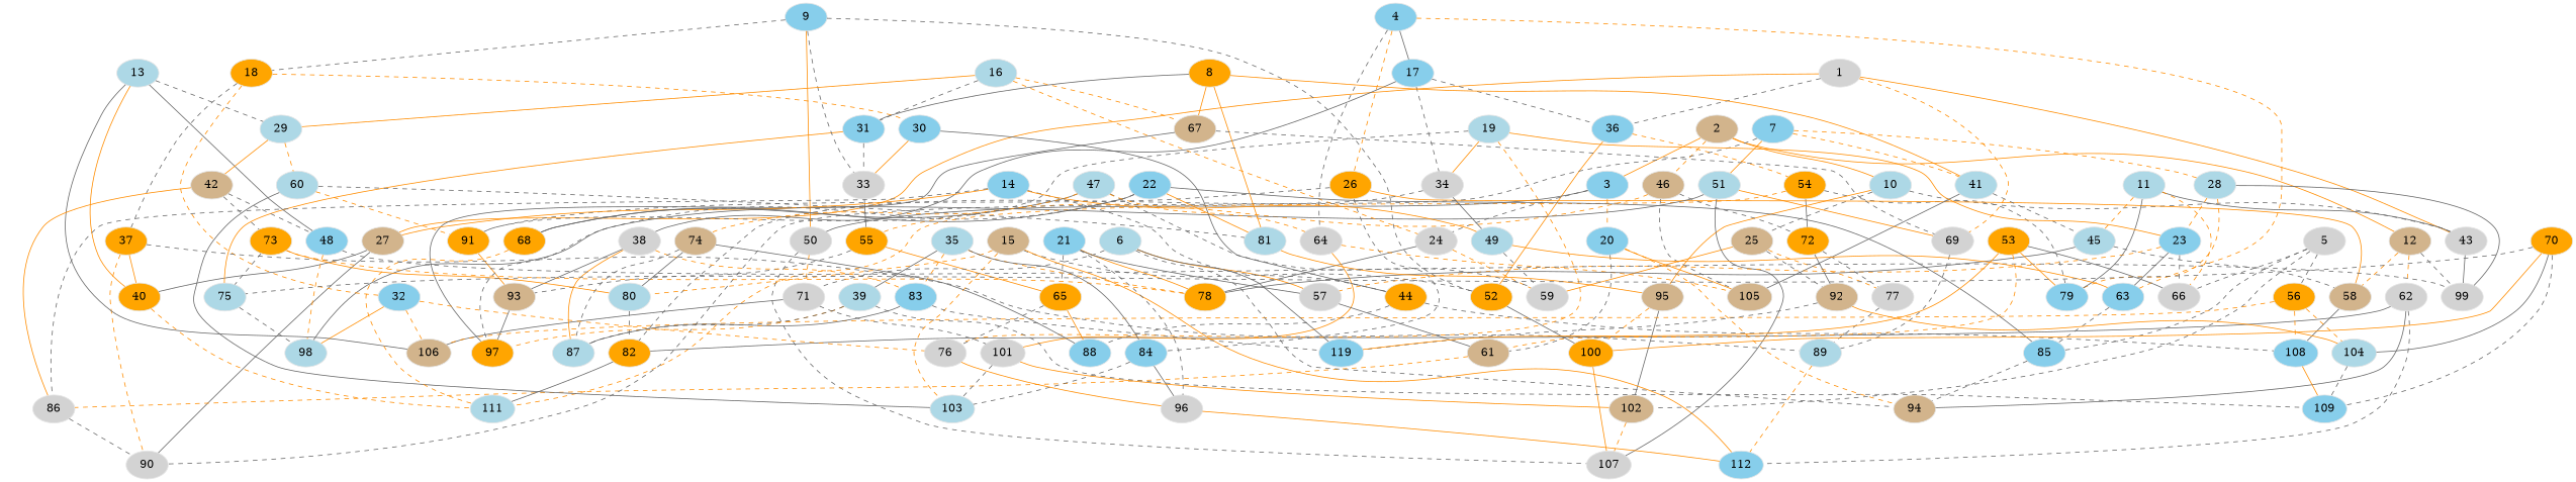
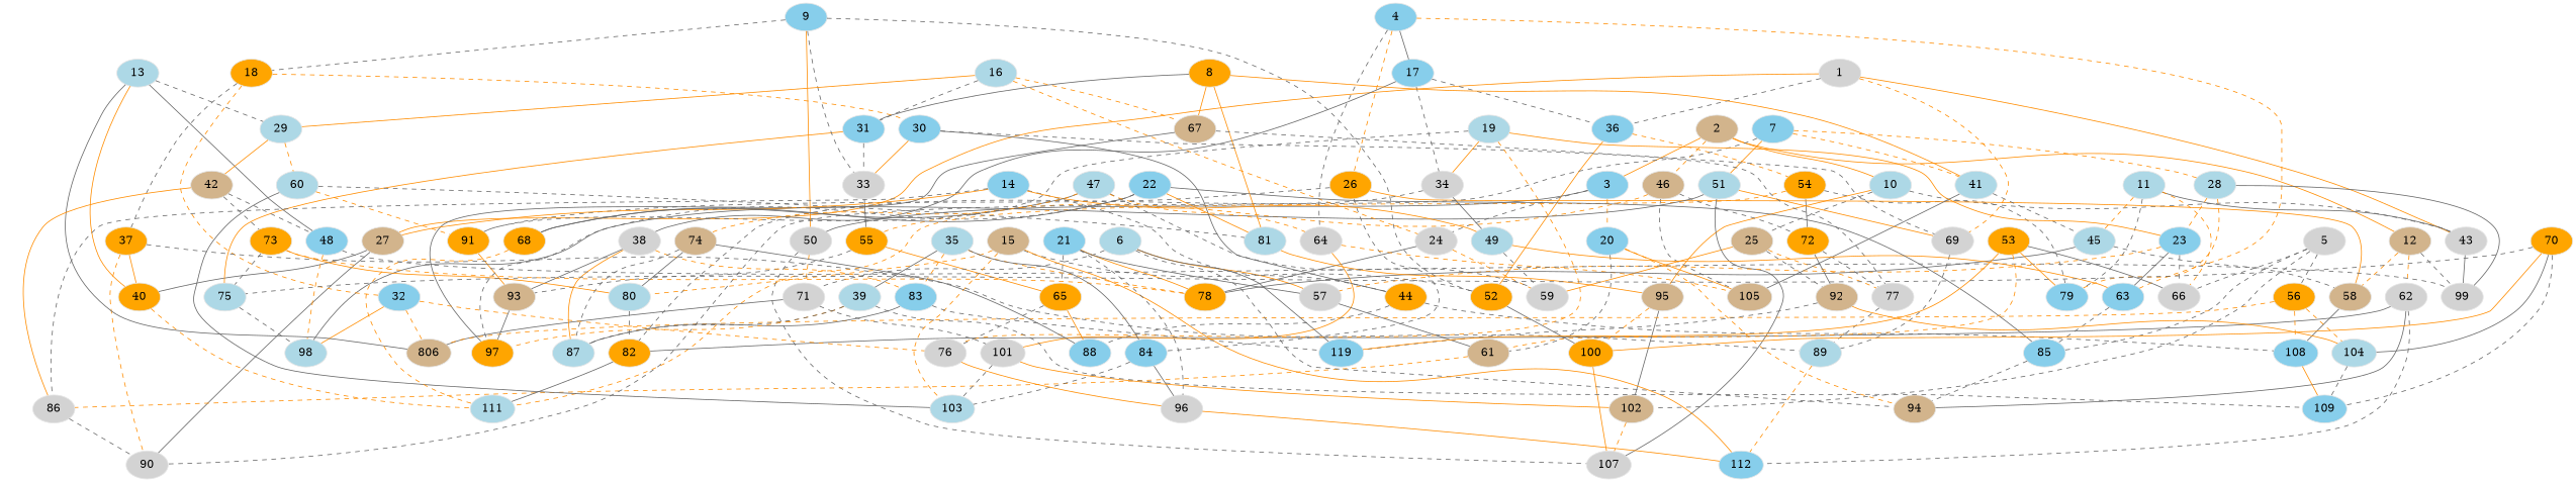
  graph {
    node [color=gray90 fillcolor=skyblue style=filled]
    edge [color=gray40 style=dashed]
    1 [fillcolor=lightgrey]
    27 [fillcolor=tan]
    36
    43 [fillcolor=lightgrey]
    69 [fillcolor=lightgrey]
    90 [fillcolor=lightgrey]
    40 [fillcolor=orange]
    52 [fillcolor=orange]
    54 [fillcolor=orange]
    99 [fillcolor=lightgrey]
    89 [fillcolor=lightblue]
    2 [fillcolor=tan]
    3
    10 [fillcolor=lightblue]
    12 [fillcolor=tan]
    46 [fillcolor=tan]
    20
    24 [fillcolor=lightgrey]
    50 [fillcolor=lightgrey]
    25 [fillcolor=tan]
    95 [fillcolor=tan]
    58 [fillcolor=tan]
    62 [fillcolor=lightgrey]
    105 [fillcolor=tan]
    55 [fillcolor=orange]
    72 [fillcolor=orange]
    94 [fillcolor=tan]
    61 [fillcolor=tan]
    78 [fillcolor=orange]
    59 [fillcolor=lightgrey]
    71 [fillcolor=lightgrey]
    107 [fillcolor=lightgrey]
    4
    17
    26 [fillcolor=orange]
    63
    64 [fillcolor=lightgrey]
    34 [fillcolor=lightgrey]
    38 [fillcolor=lightgrey]
    91 [fillcolor=orange]
    84
    85
    101 [fillcolor=lightgrey]
    5 [fillcolor=lightgrey]
    56 [fillcolor=orange]
    66 [fillcolor=lightgrey]
    102 [fillcolor=tan]
-   106 [fillcolor=tan]
+   106 [fillcolor=tan label=806]
    108
    104 [fillcolor=lightblue]
    6 [fillcolor=lightblue]
    57 [fillcolor=lightgrey]
    n53 [label=119]
    28 [fillcolor=lightblue]
    7
    41 [fillcolor=lightblue]
    51 [fillcolor=lightblue]
    79
    23
    45 [fillcolor=lightblue]
    98 [fillcolor=lightblue]
    8 [fillcolor=orange]
    31
    67 [fillcolor=tan]
    81 [fillcolor=lightblue]
    33 [fillcolor=lightgrey]
    75 [fillcolor=lightblue]
    97 [fillcolor=orange]
    9
    18 [fillcolor=orange]
    30
    32
    37 [fillcolor=orange]
    100 [fillcolor=orange]
    77 [fillcolor=lightgrey]
    92 [fillcolor=tan]
    11 [fillcolor=lightblue]
    112
    82 [fillcolor=orange]
    13 [fillcolor=lightblue]
    29 [fillcolor=lightblue]
    48
    42 [fillcolor=tan]
    60 [fillcolor=lightblue]
    111 [fillcolor=lightblue]
    14
    44 [fillcolor=orange]
    49 [fillcolor=lightblue]
    86 [fillcolor=lightgrey]
    88
    15 [fillcolor=tan]
    80 [fillcolor=lightblue]
    103 [fillcolor=lightblue]
    16 [fillcolor=lightblue]
    83
    87 [fillcolor=lightblue]
    93 [fillcolor=tan]
    76 [fillcolor=lightgrey]
    19 [fillcolor=lightblue]
    96 [fillcolor=lightgrey]
    21
    65 [fillcolor=orange]
    22
    68 [fillcolor=orange]
    73 [fillcolor=orange]
    35 [fillcolor=lightblue]
    39 [fillcolor=lightblue]
    109
    47 [fillcolor=lightblue]
    74 [fillcolor=tan]
    53 [fillcolor=orange]
    70 [fillcolor=orange]
    1 -- 27 [color=darkorange style=solid]
    1 -- 36
    1 -- 43 [color=darkorange style=solid]
    1 -- 69 [color=darkorange]
    27 -- 90 [style=solid]
    27 -- 40 [style=solid]
    36 -- 52 [color=darkorange style=solid]
    36 -- 54 [color=darkorange]
    43 -- 99 [style=solid]
    69 -- 89
    40 -- 111 [color=darkorange]
    52 -- 100 [style=solid]
    54 -- 72 [style=solid]
    54 -- 79
    54 -- 111 [color=darkorange]
    89 -- 112 [color=darkorange]
    2 -- 3 [color=darkorange style=solid]
    2 -- 10 [color=darkorange style=solid]
    2 -- 12 [color=darkorange style=solid]
    2 -- 46 [color=darkorange]
    3 -- 20 [color=darkorange]
    3 -- 24
    3 -- 50 [style=solid]
    10 -- 43
    10 -- 25
    10 -- 95 [color=darkorange style=solid]
    12 -- 99
    12 -- 58 [color=darkorange]
    12 -- 62 [color=darkorange]
    46 -- 105
    46 -- 55 [color=darkorange]
    46 -- 72
    20 -- 105 [color=darkorange style=solid]
    20 -- 94 [color=darkorange]
    20 -- 61
    24 -- 78 [style=solid]
    24 -- 59 [color=darkorange]
    50 -- 71 [color=darkorange]
    50 -- 107
    25 -- 59 [color=darkorange style=solid]
    25 -- 77 [color=darkorange]
    25 -- 92
    95 -- 102 [style=solid]
    95 -- 100 [color=darkorange]
    58 -- 108 [style=solid]
    62 -- 94 [style=solid]
    62 -- 112
    62 -- 82 [style=solid]
    55 -- 93
    55 -- 65 [color=darkorange style=solid]
    72 -- 77
    72 -- 92 [style=solid]
    61 -- 86 [color=darkorange]
    71 -- 101
    71 -- 106 [style=solid]
    4 -- 17 [style=solid]
    4 -- 26 [color=darkorange]
    4 -- 63 [color=darkorange]
    4 -- 64
    17 -- 36
    17 -- 34
    17 -- 38 [style=solid]
    26 -- 58 [color=darkorange style=solid]
    26 -- 91
    26 -- 84
    63 -- 85
    64 -- 105 [color=darkorange]
    64 -- 101 [color=darkorange style=solid]
    34 -- 82
    34 -- 49 [style=solid]
    38 -- 83 [color=darkorange]
    38 -- 87 [color=darkorange style=solid]
    38 -- 93 [style=solid]
    91 -- 93 [color=darkorange style=solid]
    84 -- 103
    84 -- 96 [style=solid]
    85 -- 94
    101 -- 102 [color=darkorange style=solid]
    101 -- 103
    5 -- 85
    5 -- 56
    5 -- 66
    5 -- 102
    56 -- 106 [color=darkorange]
    56 -- 108 [color=darkorange]
    56 -- 104 [color=darkorange]
    102 -- 107 [color=darkorange]
    108 -- 109 [color=darkorange style=solid]
    104 -- 109
    6 -- 94
    6 -- 71
    6 -- 57 [color=darkorange style=solid]
    6 -- n53 [style=solid]
    57 -- 61 [style=solid]
    28 -- 99 [style=solid]
    28 -- 79 [color=darkorange]
    28 -- 23 [color=darkorange]
    7 -- 90
    7 -- 28 [color=darkorange]
    7 -- 41 [color=darkorange]
    7 -- 51 [color=darkorange style=solid]
    41 -- 105 [style=solid]
    41 -- 45
    51 -- 69 [color=darkorange style=solid]
    51 -- 107 [style=solid]
    51 -- 98 [style=solid]
    23 -- 63 [style=solid]
    23 -- 66
    23 -- 57 [color=darkorange]
    45 -- 58
    45 -- 78 [style=solid]
    8 -- 41 [color=darkorange style=solid]
    8 -- 31 [style=solid]
    8 -- 67 [color=darkorange style=solid]
    8 -- 81 [color=darkorange style=solid]
    31 -- 33
    31 -- 75 [color=darkorange style=solid]
    67 -- 69
    67 -- 97 [style=solid]
    81 -- 95 [color=darkorange style=solid]
    33 -- 55 [style=solid]
    75 -- 98
    9 -- 52
    9 -- 50 [color=darkorange style=solid]
    9 -- 33
    9 -- 18
    18 -- 30 [color=darkorange]
    18 -- 32 [color=darkorange]
    18 -- 37
    30 -- 33 [color=darkorange style=solid]
+   30 -- 77
    30 -- 44 [style=solid]
    32 -- 106 [color=darkorange]
    32 -- 98 [color=darkorange style=solid]
    32 -- 76 [color=darkorange]
    37 -- 90 [color=darkorange]
    37 -- 40 [color=darkorange style=solid]
    37 -- 89
    100 -- 107 [color=darkorange style=solid]
    77 -- 89
    92 -- 104 [color=darkorange style=solid]
    92 -- n53
    11 -- 43 [style=solid]
    11 -- 66 [color=darkorange]
-   11 -- 79 [style=solid]
+   11 -- 79
    11 -- 45 [color=darkorange]
    82 -- 111 [style=solid]
    13 -- 40 [color=darkorange style=solid]
    13 -- 106 [style=solid]
    13 -- 29
    13 -- 48 [style=solid]
    29 -- 42 [color=darkorange style=solid]
    29 -- 60 [color=darkorange]
    48 -- 99
    48 -- 98 [color=darkorange]
    42 -- 48
    42 -- 86 [color=darkorange style=solid]
    42 -- 73
    60 -- 91 [color=darkorange]
    60 -- 81
    60 -- 103 [style=solid]
    14 -- 27 [color=darkorange style=solid]
    14 -- 44
    14 -- 49 [color=darkorange style=solid]
    14 -- 86
    44 -- 108
    44 -- 88
    49 -- 59
    49 -- 63 [color=darkorange style=solid]
    86 -- 90
    15 -- 52
    15 -- 112 [color=darkorange style=solid]
    15 -- 80 [color=darkorange]
    15 -- 103 [color=darkorange]
    80 -- 82
    16 -- 24 [color=darkorange]
    16 -- 31
    16 -- 67 [color=darkorange]
    16 -- 29 [color=darkorange style=solid]
    83 -- n53
    83 -- 87 [style=solid]
    93 -- 97 [style=solid]
    76 -- 96 [color=darkorange style=solid]
    19 -- 34 [color=darkorange style=solid]
    19 -- 91
    19 -- 23 [color=darkorange style=solid]
    19 -- 76 [color=darkorange]
    96 -- 112 [color=darkorange style=solid]
    21 -- 78 [color=darkorange style=solid]
    21 -- 57 [style=solid]
    21 -- 96
    21 -- 65
    65 -- 88 [color=darkorange style=solid]
    65 -- 76
    22 -- 85 [style=solid]
    22 -- 81 [color=darkorange style=solid]
    22 -- 97
    22 -- 68 [style=solid]
    68 -- 111 [color=darkorange]
    73 -- 78 [color=darkorange]
    73 -- 75
    73 -- 80 [color=darkorange style=solid]
    35 -- 78 [color=darkorange]
    35 -- 84 [style=solid]
    35 -- 83 [color=darkorange]
    35 -- 39 [style=solid]
    39 -- 97 [color=darkorange]
    39 -- 87
    39 -- 109
    47 -- 59
    47 -- 64 [color=darkorange]
    47 -- 68 [style=solid]
    47 -- 74 [color=darkorange]
    74 -- 88 [style=solid]
    74 -- 80 [style=solid]
    74 -- 87
    53 -- 61 [color=darkorange]
    53 -- 66 [style=solid]
    53 -- n53 [color=darkorange style=solid]
    53 -- 79 [color=darkorange style=solid]
    70 -- 104 [style=solid]
    70 -- 75
    70 -- 100 [color=darkorange style=solid]
    70 -- 109
  }
